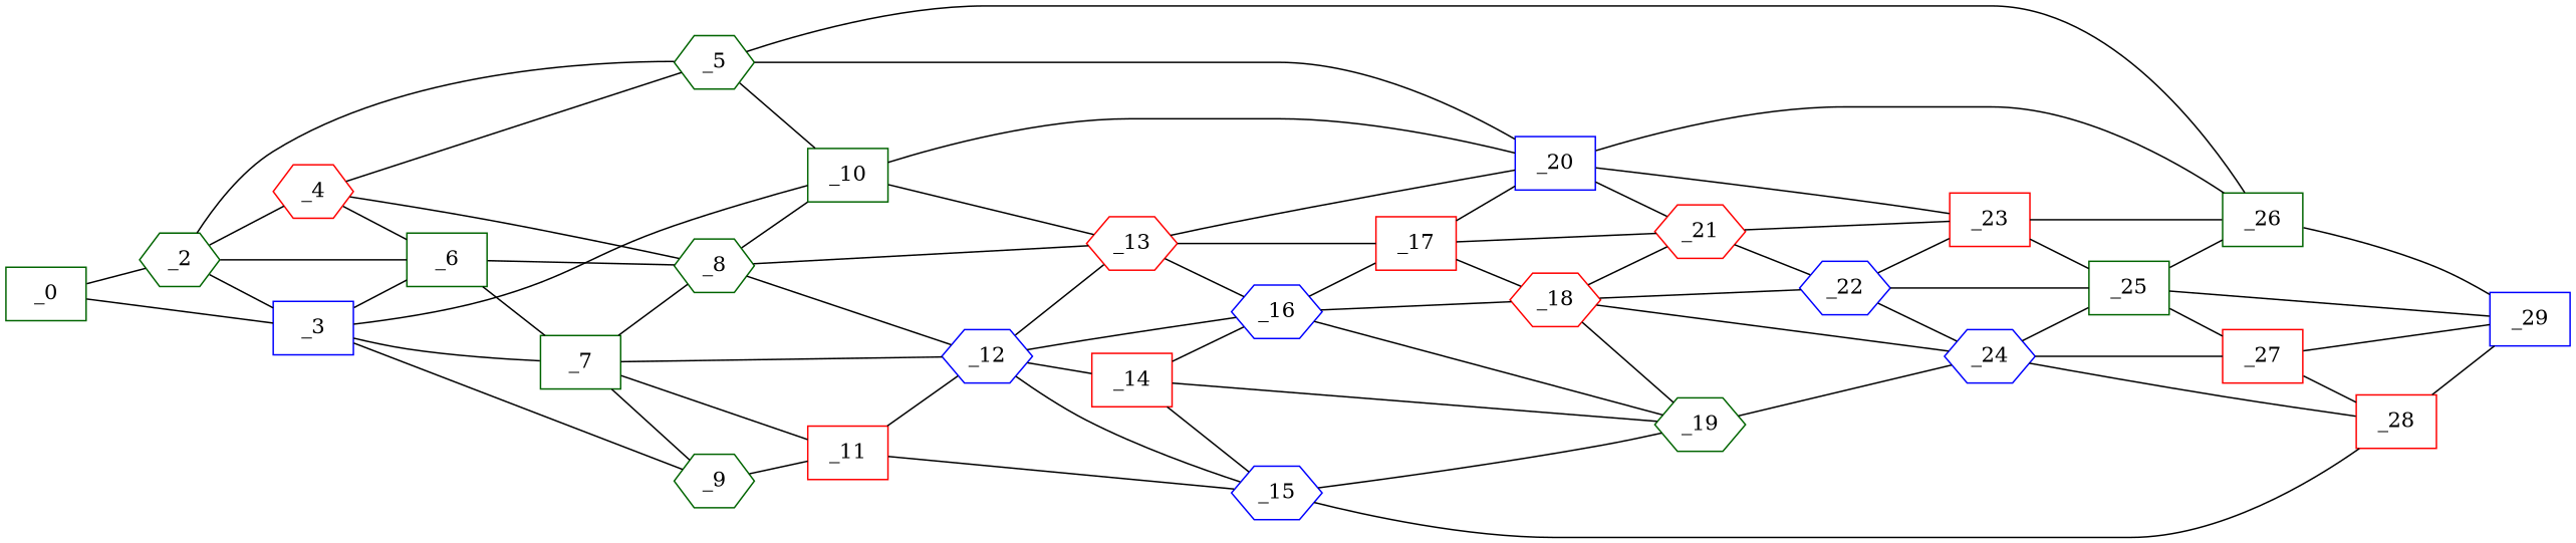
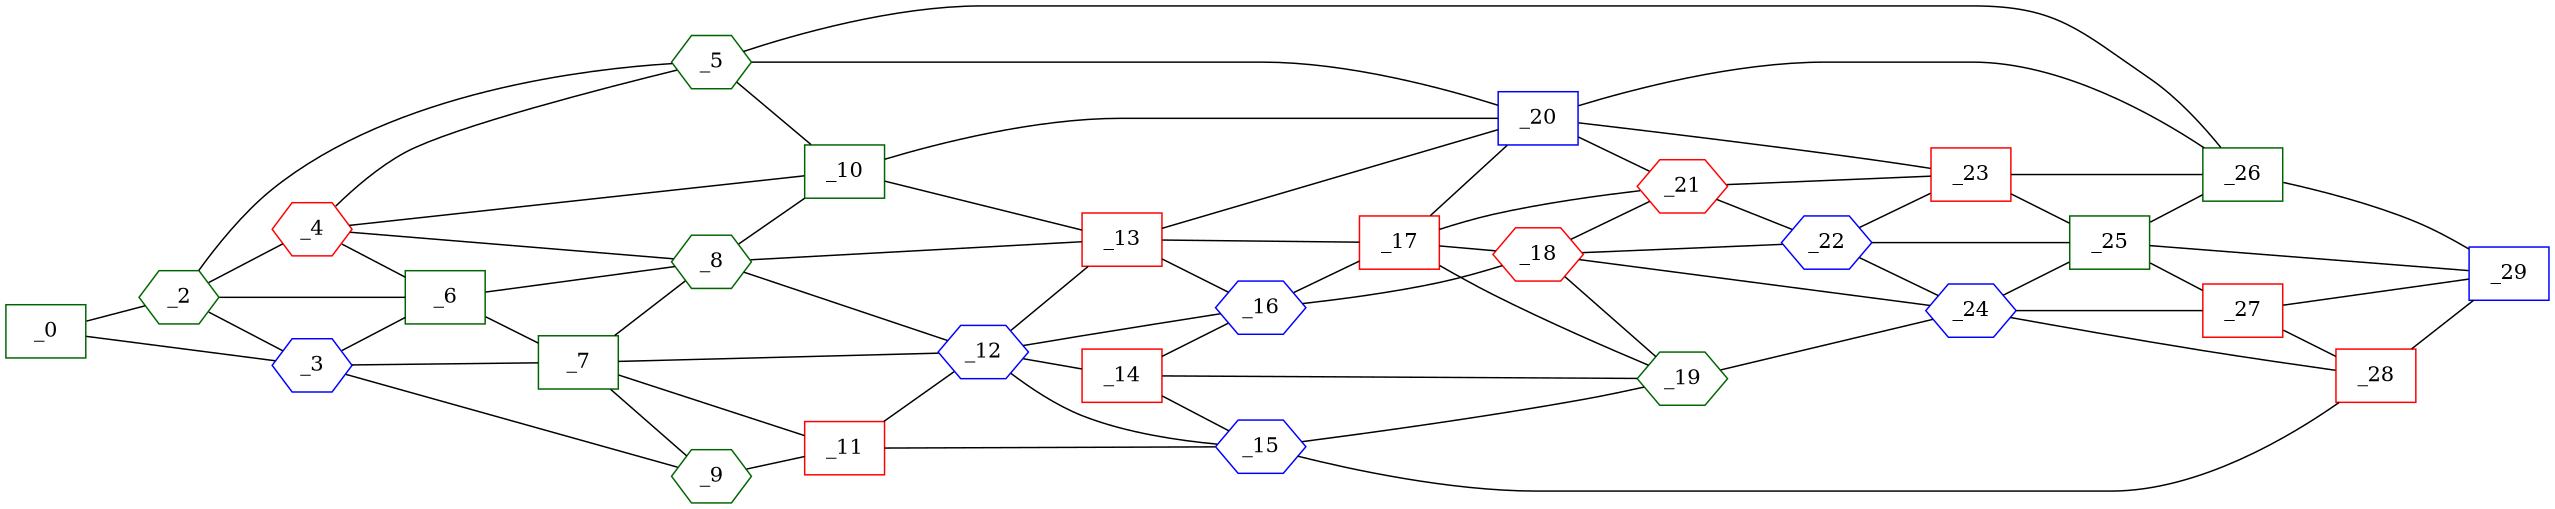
  graph {
    rankdir=LR
    node [color=darkgreen shape=hexagon x=41 y=82]
    edge [valence=2]
    _0 [shape=box x=6 y=58]
    _2 [x=20 y=72]
-   _3 [color=blue shape=box x=27 y=50]
+   _3 [color=blue x=27 y=50]
    _5 [x=32 y=85]
    _4 [color=red x=31 y=77]
    _6 [shape=box x=36 y=59]
    _7 [shape=box y=52]
    _9 [x=42 y=45]
    _10 [shape=box x=47]
    _20 [color=blue shape=box x=85]
    _26 [shape=box x=113]
    _8 [y=70]
    _11 [color=red shape=box x=48 y=44]
    _12 [color=blue x=58 y=50]
-   _13 [color=red x=60 y=75]
+   _13 [color=red shape=box x=60 y=75]
    _21 [color=red x=92 y=74]
    _23 [color=red shape=box x=101 y=79]
    _29 [color=blue shape=box x=121 y=74]
    _15 [color=blue x=69 y=44]
    _14 [color=red shape=box x=68 y=51]
    _16 [color=blue x=73 y=61]
    _17 [color=red shape=box x=75 y=72]
    _22 [color=blue x=95 y=71]
    _25 [shape=box x=112 y=73]
    _19 [x=85 y=51]
    _28 [color=red shape=box x=118 y=57]
    _18 [color=red x=82 y=61]
    _24 [color=blue x=102 y=59]
    _27 [color=red shape=box x=115 y=65]
    _0 -- _2
    _0 -- _3 [valence=1]
    _2 -- _3
    _2 -- _5 [valence=1]
    _2 -- _4
    _2 -- _6 [valence=1]
    _3 -- _6
    _3 -- _7 [valence=1]
    _3 -- _9 [valence=1]
    _5 -- _10
    _5 -- _20 [valence=1]
    _5 -- _26 [valence=1]
    _4 -- _5 [valence=1]
    _4 -- _6
-   _3 -- _10
+   _4 -- _10
    _4 -- _8
    _6 -- _7
    _6 -- _8
    _7 -- _9
    _7 -- _8
    _7 -- _11 [valence=1]
    _7 -- _12
    _9 -- _11 [valence=1]
    _10 -- _20
    _10 -- _13
    _20 -- _26
    _20 -- _21 [valence=1]
    _20 -- _23
    _26 -- _29 [valence=1]
    _8 -- _10 [valence=1]
    _8 -- _12
    _8 -- _13 [valence=1]
    _11 -- _12
    _11 -- _15 [valence=1]
    _12 -- _13
    _12 -- _15 [valence=1]
    _12 -- _14
    _12 -- _16
    _13 -- _20 [valence=1]
    _13 -- _16
    _13 -- _17
    _21 -- _23
    _21 -- _22 [valence=1]
    _23 -- _26 [valence=1]
    _23 -- _25
    _15 -- _19 [valence=1]
    _15 -- _28 [valence=1]
    _14 -- _15
    _14 -- _16
    _14 -- _19
    _16 -- _17
-   _16 -- _19 [valence=1]
+   _17 -- _19 [valence=1]
    _16 -- _18 [valence=1]
    _17 -- _20
    _17 -- _21 [valence=1]
    _17 -- _18
    _22 -- _23
    _22 -- _25 [valence=1]
    _22 -- _24
    _25 -- _26 [valence=1]
    _25 -- _29 [valence=1]
    _25 -- _27
    _19 -- _24 [valence=1]
    _28 -- _29 [valence=1]
    _18 -- _21
    _18 -- _22 [valence=1]
    _18 -- _19
    _18 -- _24
    _24 -- _25 [valence=1]
    _24 -- _28
    _24 -- _27
    _27 -- _29
    _27 -- _28
  }
